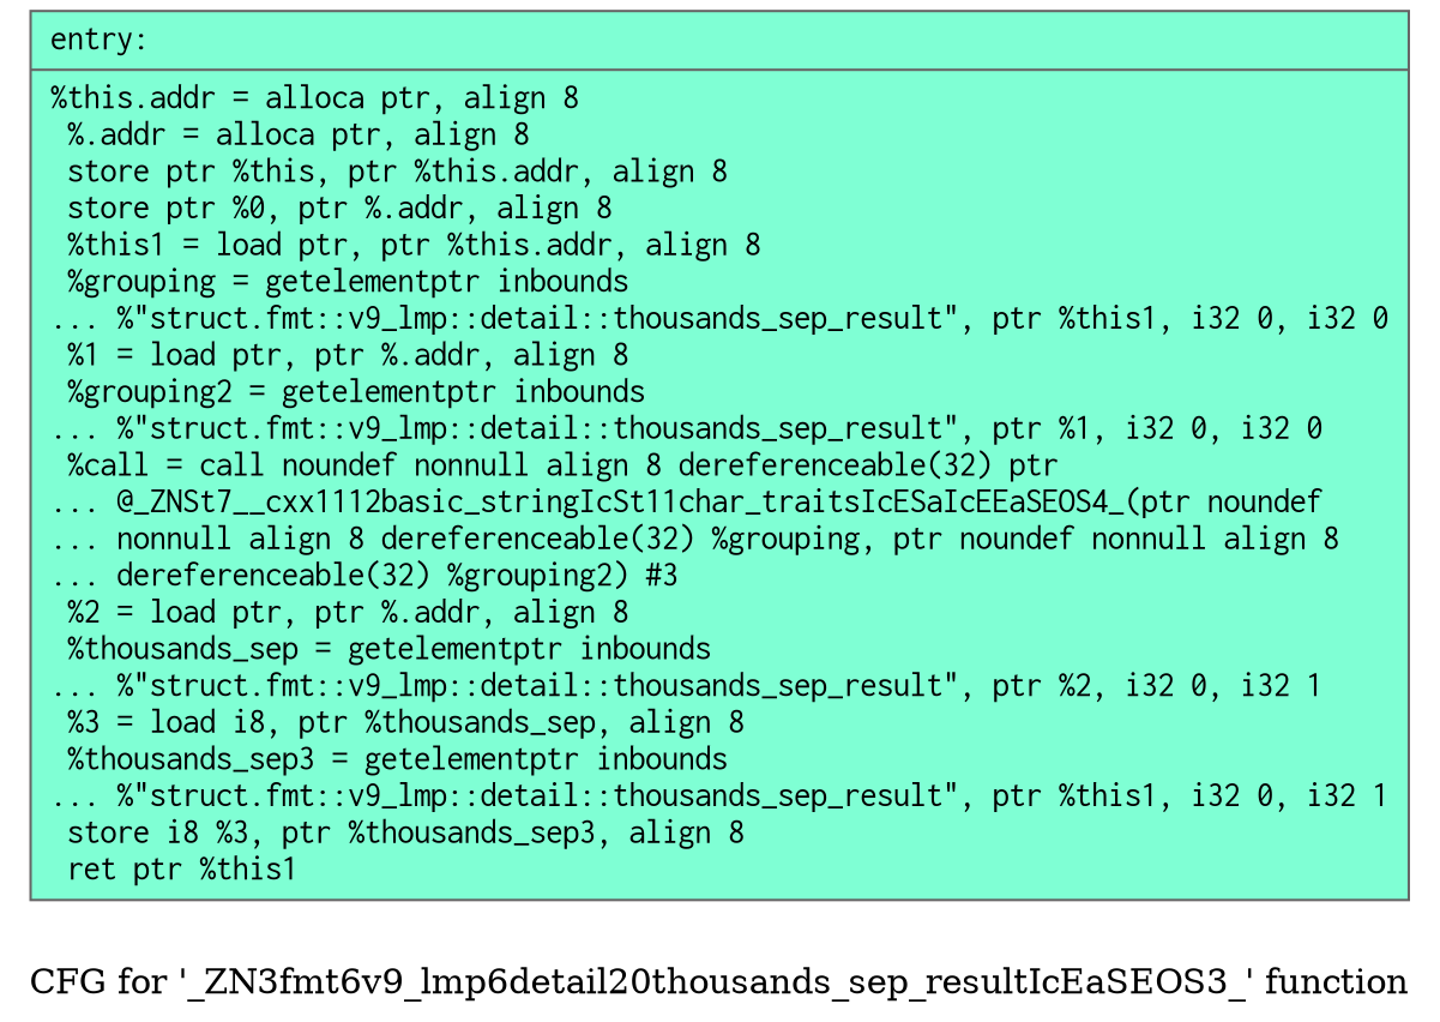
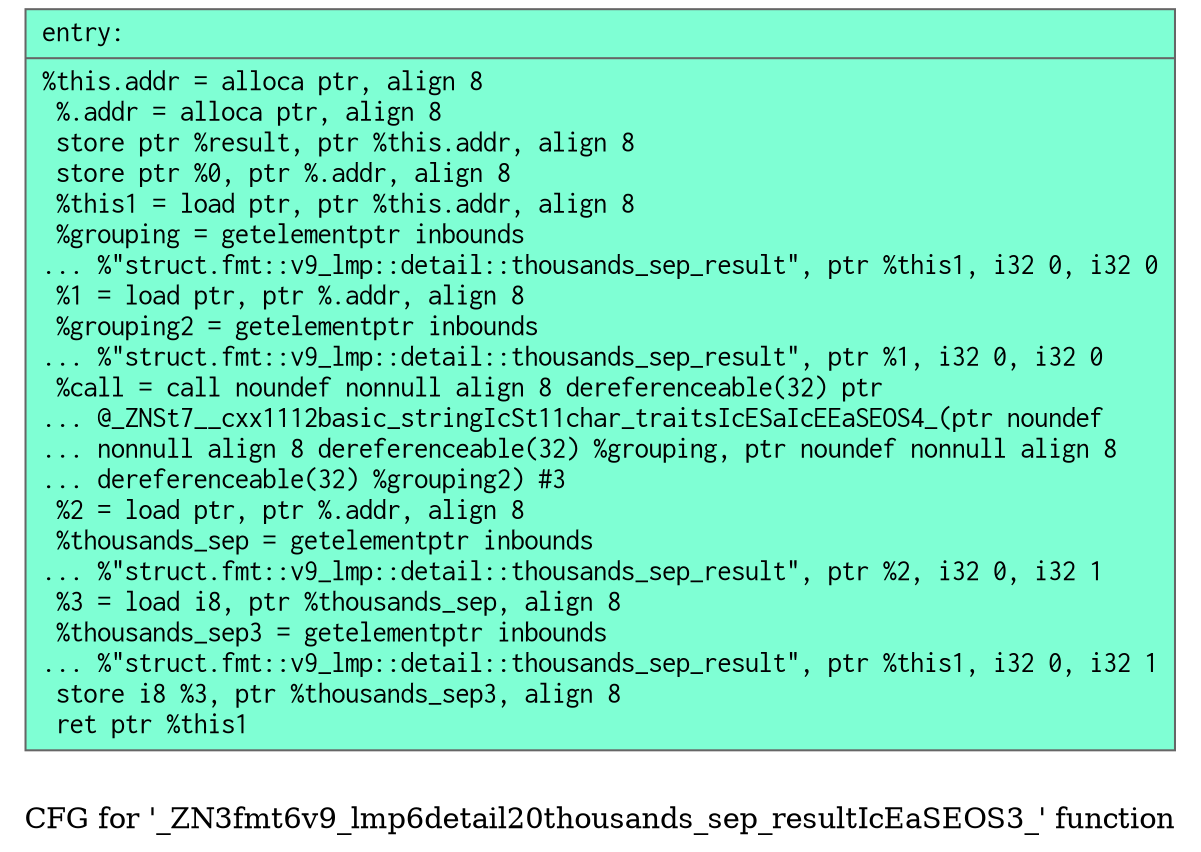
  digraph {
    label="CFG for '_ZN3fmt6v9_lmp6detail20thousands_sep_resultIcEaSEOS3_' function"
-   n1 [color=gray40 fillcolor=aquamarine fontname=Courier label="{entry:\l|  %this.addr = alloca ptr, align 8\l  %.addr = alloca ptr, align 8\l  store ptr %this, ptr %this.addr, align 8\l  store ptr %0, ptr %.addr, align 8\l  %this1 = load ptr, ptr %this.addr, align 8\l  %grouping = getelementptr inbounds\l... %\"struct.fmt::v9_lmp::detail::thousands_sep_result\", ptr %this1, i32 0, i32 0\l  %1 = load ptr, ptr %.addr, align 8\l  %grouping2 = getelementptr inbounds\l... %\"struct.fmt::v9_lmp::detail::thousands_sep_result\", ptr %1, i32 0, i32 0\l  %call = call noundef nonnull align 8 dereferenceable(32) ptr\l... @_ZNSt7__cxx1112basic_stringIcSt11char_traitsIcESaIcEEaSEOS4_(ptr noundef\l... nonnull align 8 dereferenceable(32) %grouping, ptr noundef nonnull align 8\l... dereferenceable(32) %grouping2) #3\l  %2 = load ptr, ptr %.addr, align 8\l  %thousands_sep = getelementptr inbounds\l... %\"struct.fmt::v9_lmp::detail::thousands_sep_result\", ptr %2, i32 0, i32 1\l  %3 = load i8, ptr %thousands_sep, align 8\l  %thousands_sep3 = getelementptr inbounds\l... %\"struct.fmt::v9_lmp::detail::thousands_sep_result\", ptr %this1, i32 0, i32 1\l  store i8 %3, ptr %thousands_sep3, align 8\l  ret ptr %this1\l}" shape=record style=filled]
+   n1 [color=gray40 fillcolor=aquamarine fontname=Courier label="{entry:\l|  %this.addr = alloca ptr, align 8\l  %.addr = alloca ptr, align 8\l  store ptr %result, ptr %this.addr, align 8\l  store ptr %0, ptr %.addr, align 8\l  %this1 = load ptr, ptr %this.addr, align 8\l  %grouping = getelementptr inbounds\l... %\"struct.fmt::v9_lmp::detail::thousands_sep_result\", ptr %this1, i32 0, i32 0\l  %1 = load ptr, ptr %.addr, align 8\l  %grouping2 = getelementptr inbounds\l... %\"struct.fmt::v9_lmp::detail::thousands_sep_result\", ptr %1, i32 0, i32 0\l  %call = call noundef nonnull align 8 dereferenceable(32) ptr\l... @_ZNSt7__cxx1112basic_stringIcSt11char_traitsIcESaIcEEaSEOS4_(ptr noundef\l... nonnull align 8 dereferenceable(32) %grouping, ptr noundef nonnull align 8\l... dereferenceable(32) %grouping2) #3\l  %2 = load ptr, ptr %.addr, align 8\l  %thousands_sep = getelementptr inbounds\l... %\"struct.fmt::v9_lmp::detail::thousands_sep_result\", ptr %2, i32 0, i32 1\l  %3 = load i8, ptr %thousands_sep, align 8\l  %thousands_sep3 = getelementptr inbounds\l... %\"struct.fmt::v9_lmp::detail::thousands_sep_result\", ptr %this1, i32 0, i32 1\l  store i8 %3, ptr %thousands_sep3, align 8\l  ret ptr %this1\l}" shape=record style=filled]
  }
